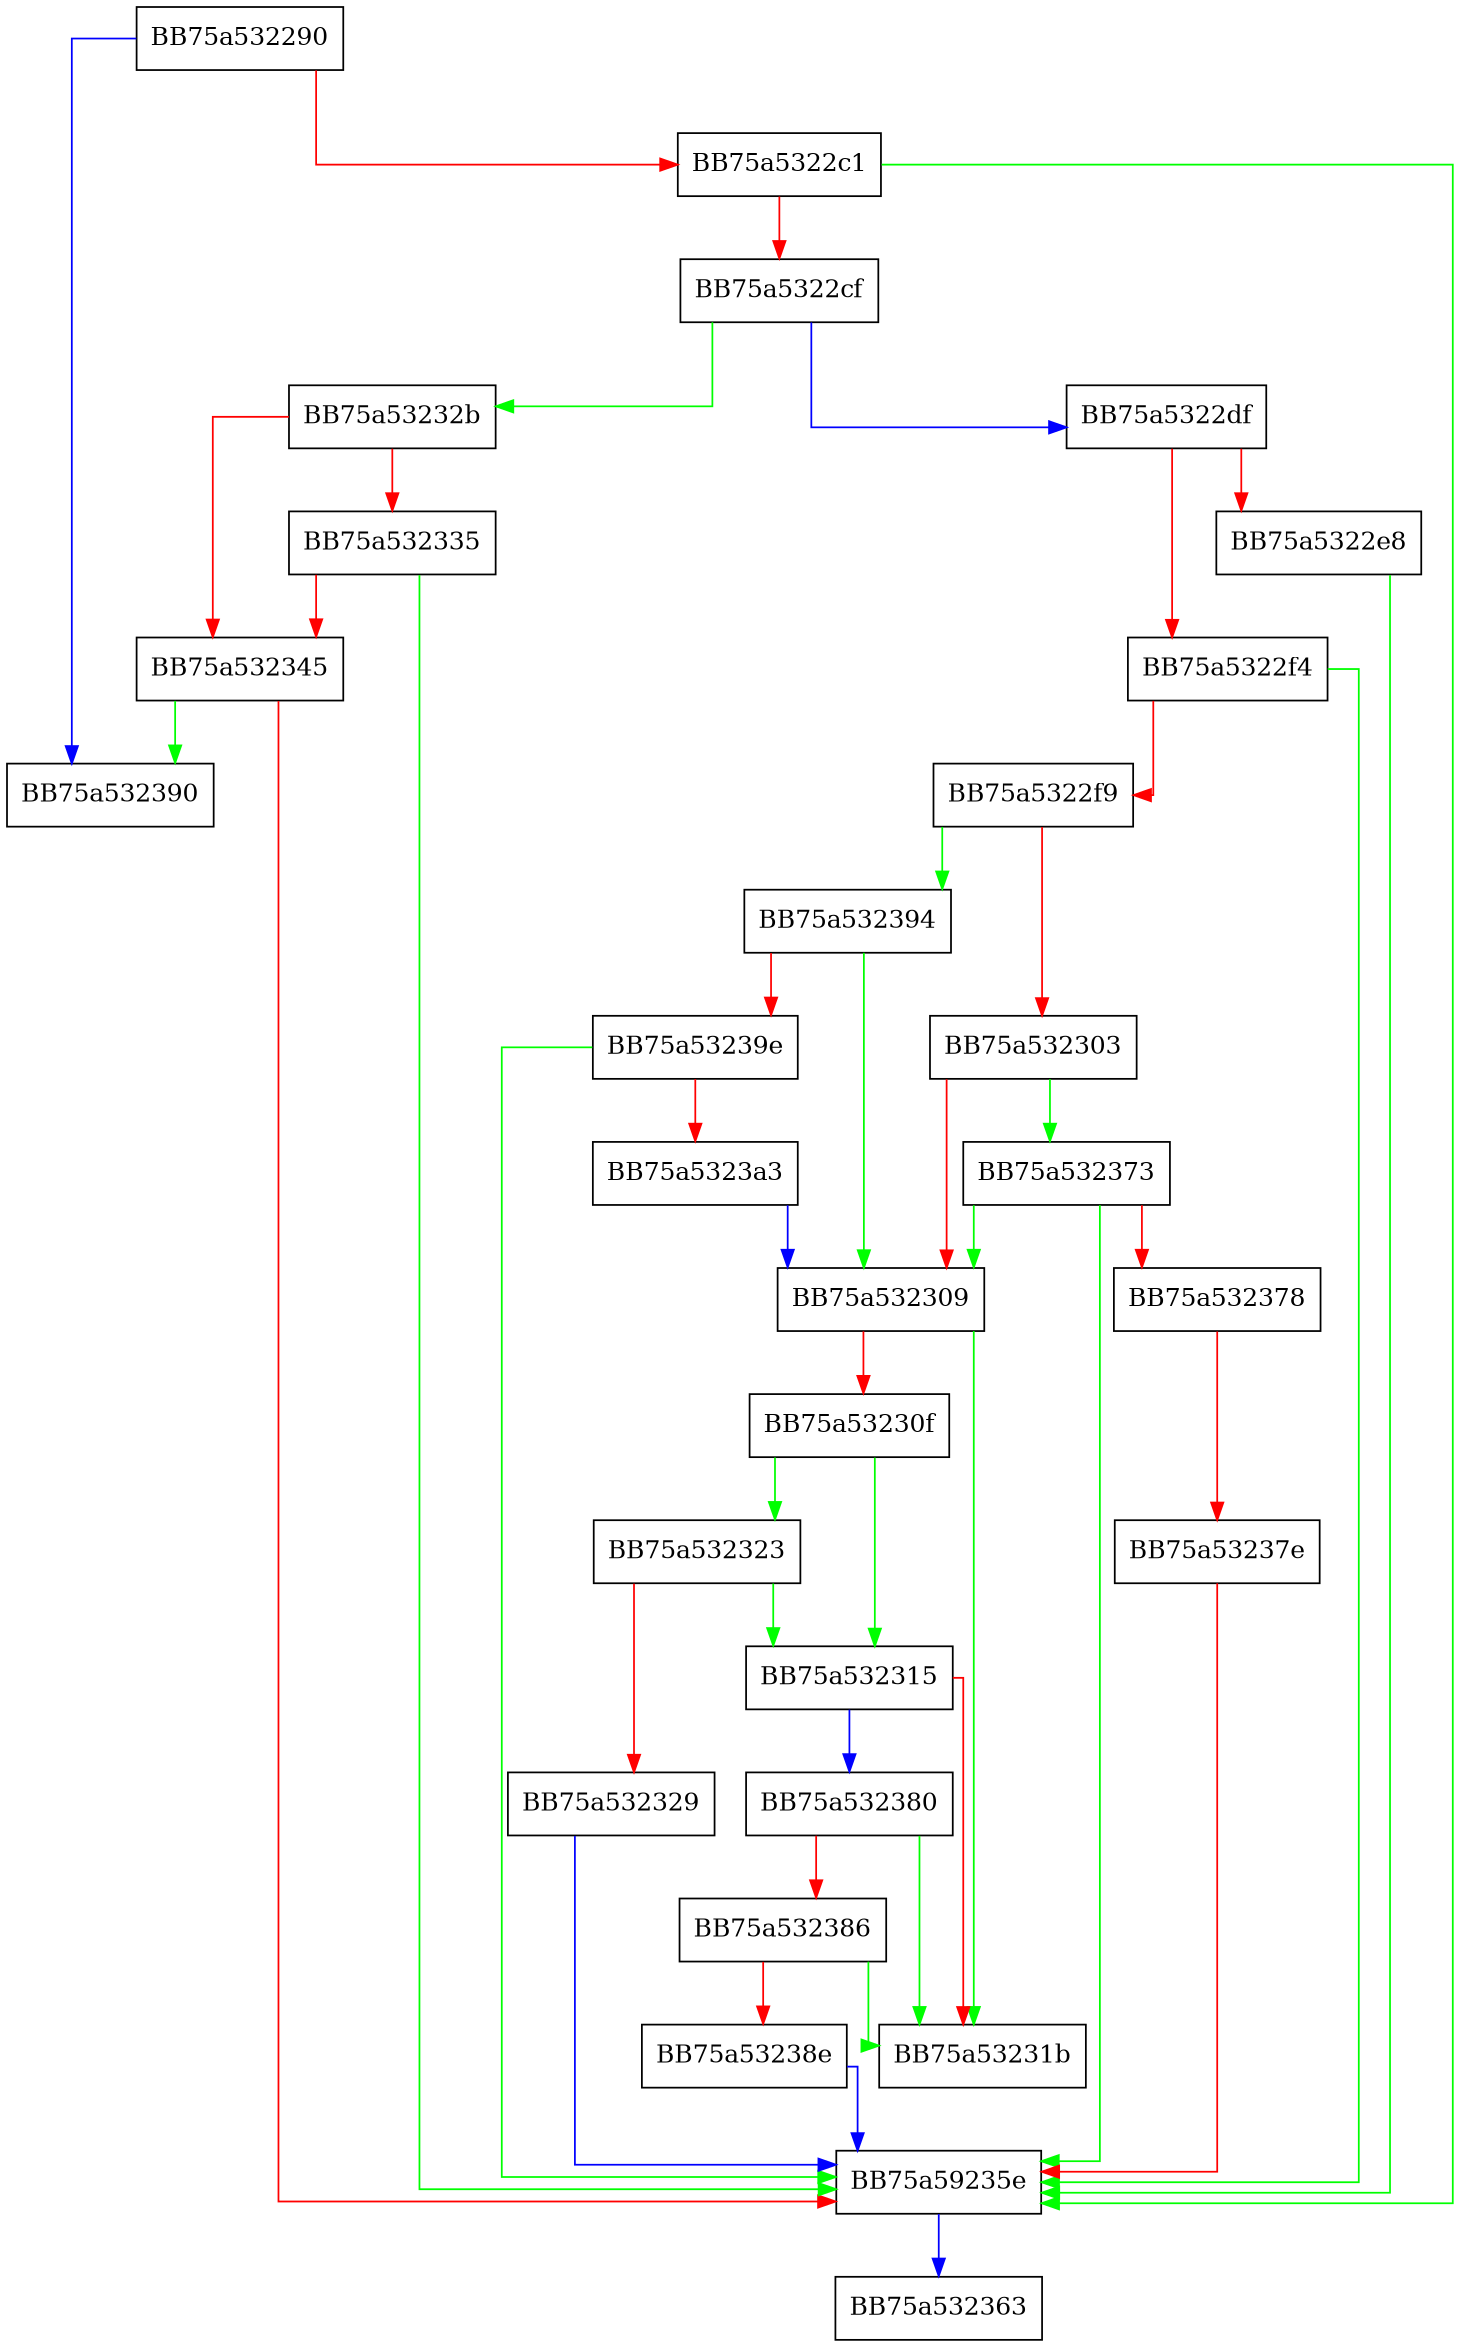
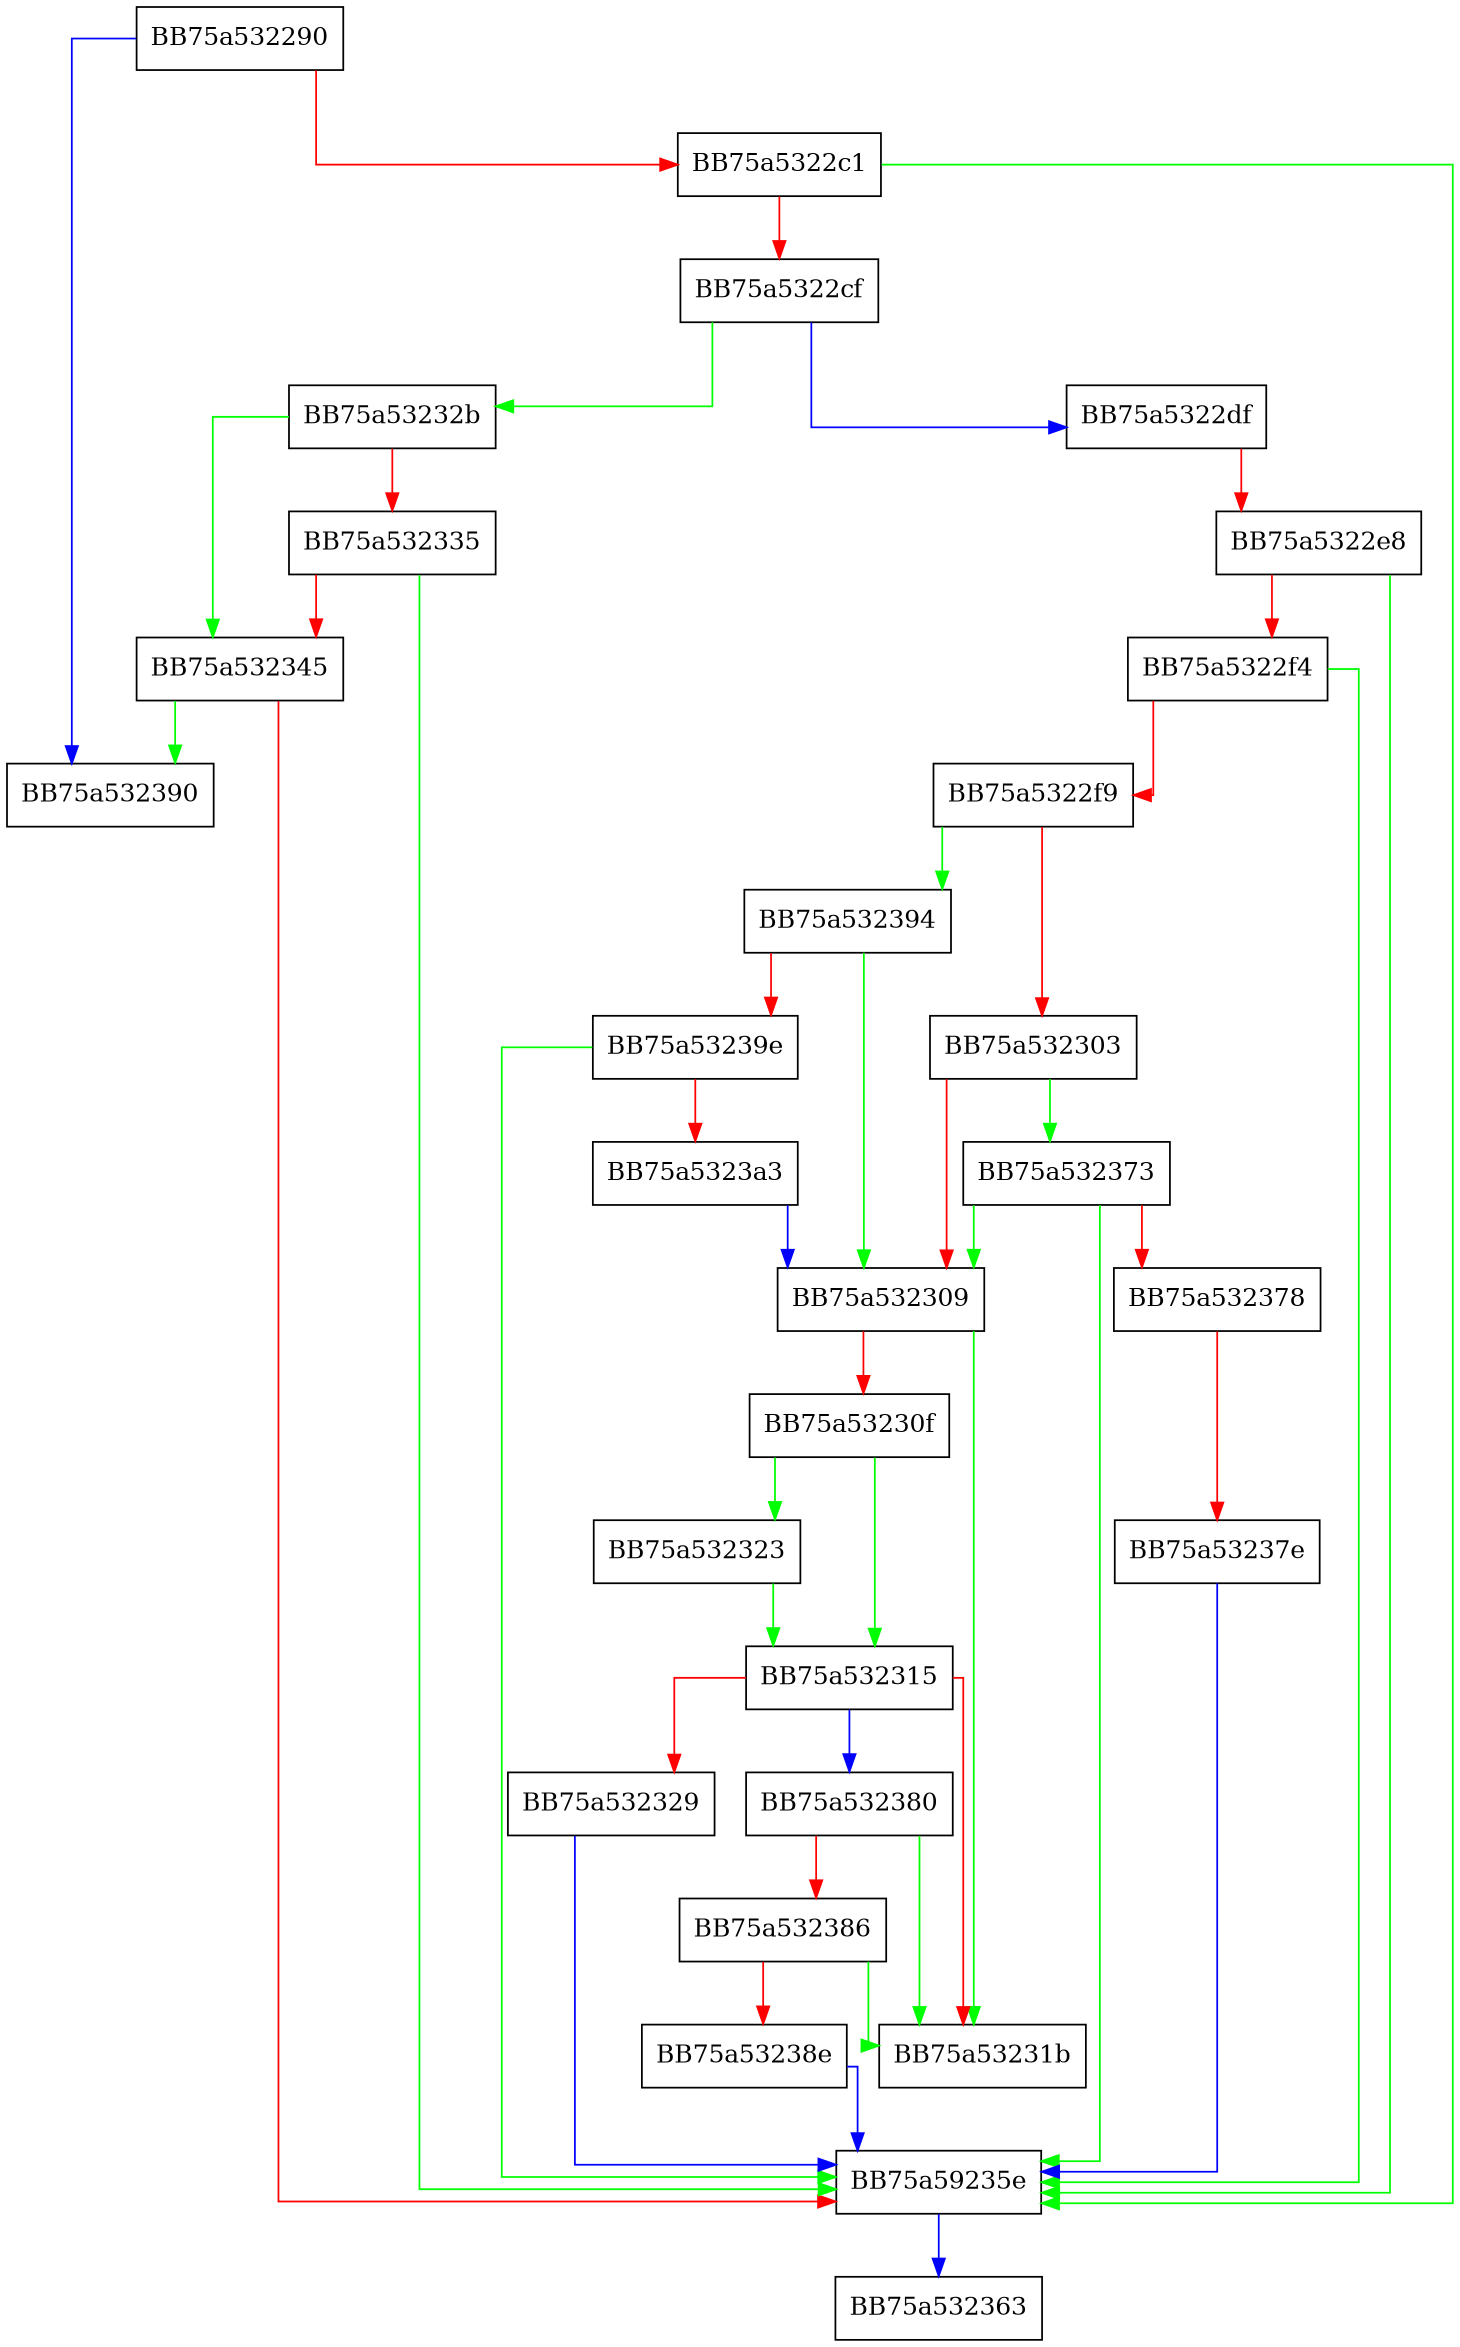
  digraph {
    splines=ortho
    node [shape=box]
    edge [color=red]
    BB75a532290
    BB75a532390
    BB75a5322c1
    n4 [label=BB75a59235e]
    BB75a5322cf
    BB75a532363
    BB75a5322df
    BB75a53232b
    BB75a5322e8
    BB75a532345
    BB75a532335
    BB75a5322f4
    BB75a5322f9
    BB75a532394
    BB75a532303
    BB75a532309
    BB75a53239e
    BB75a532373
    BB75a53231b
    BB75a53230f
    BB75a5323a3
    BB75a532378
    BB75a53237e
    BB75a532323
    BB75a532315
    BB75a532329
    BB75a532380
    BB75a532386
    BB75a53238e
    BB75a532290 -> BB75a532390 [color=blue]
    BB75a532290 -> BB75a5322c1
    BB75a5322c1 -> n4 [color=green]
    BB75a5322c1 -> BB75a5322cf
    n4 -> BB75a532363 [color=blue]
    BB75a5322cf -> BB75a5322df [color=blue]
    BB75a5322cf -> BB75a53232b [color=green]
    BB75a5322df -> BB75a5322e8
-   BB75a53232b -> BB75a532345
+   BB75a53232b -> BB75a532345 [color=green]
    BB75a53232b -> BB75a532335
    BB75a5322e8 -> n4 [color=green]
-   BB75a5322df -> BB75a5322f4
+   BB75a5322e8 -> BB75a5322f4
    BB75a532345 -> BB75a532390 [color=green]
    BB75a532345 -> n4
    BB75a532335 -> n4 [color=green]
    BB75a532335 -> BB75a532345
    BB75a5322f4 -> n4 [color=green]
    BB75a5322f4 -> BB75a5322f9
    BB75a5322f9 -> BB75a532394 [color=green]
    BB75a5322f9 -> BB75a532303
    BB75a532394 -> BB75a532309 [color=green]
    BB75a532394 -> BB75a53239e
    BB75a532303 -> BB75a532309
    BB75a532303 -> BB75a532373 [color=green]
    BB75a532309 -> BB75a53231b [color=green]
    BB75a532309 -> BB75a53230f
    BB75a53239e -> n4 [color=green]
    BB75a53239e -> BB75a5323a3
    BB75a532373 -> n4 [color=green]
    BB75a532373 -> BB75a532309 [color=green]
    BB75a532373 -> BB75a532378
    BB75a53230f -> BB75a532323 [color=green]
    BB75a53230f -> BB75a532315 [color=green]
    BB75a5323a3 -> BB75a532309 [color=blue]
    BB75a532378 -> BB75a53237e
-   BB75a53237e -> n4
+   BB75a53237e -> n4 [color=blue]
    BB75a532323 -> BB75a532315 [color=green]
-   BB75a532323 -> BB75a532329
+   BB75a532315 -> BB75a532329
    BB75a532315 -> BB75a53231b
    BB75a532315 -> BB75a532380 [color=blue]
    BB75a532329 -> n4 [color=blue]
    BB75a532380 -> BB75a53231b [color=green]
    BB75a532380 -> BB75a532386
    BB75a532386 -> BB75a53231b [color=green]
    BB75a532386 -> BB75a53238e
    BB75a53238e -> n4 [color=blue]
  }
